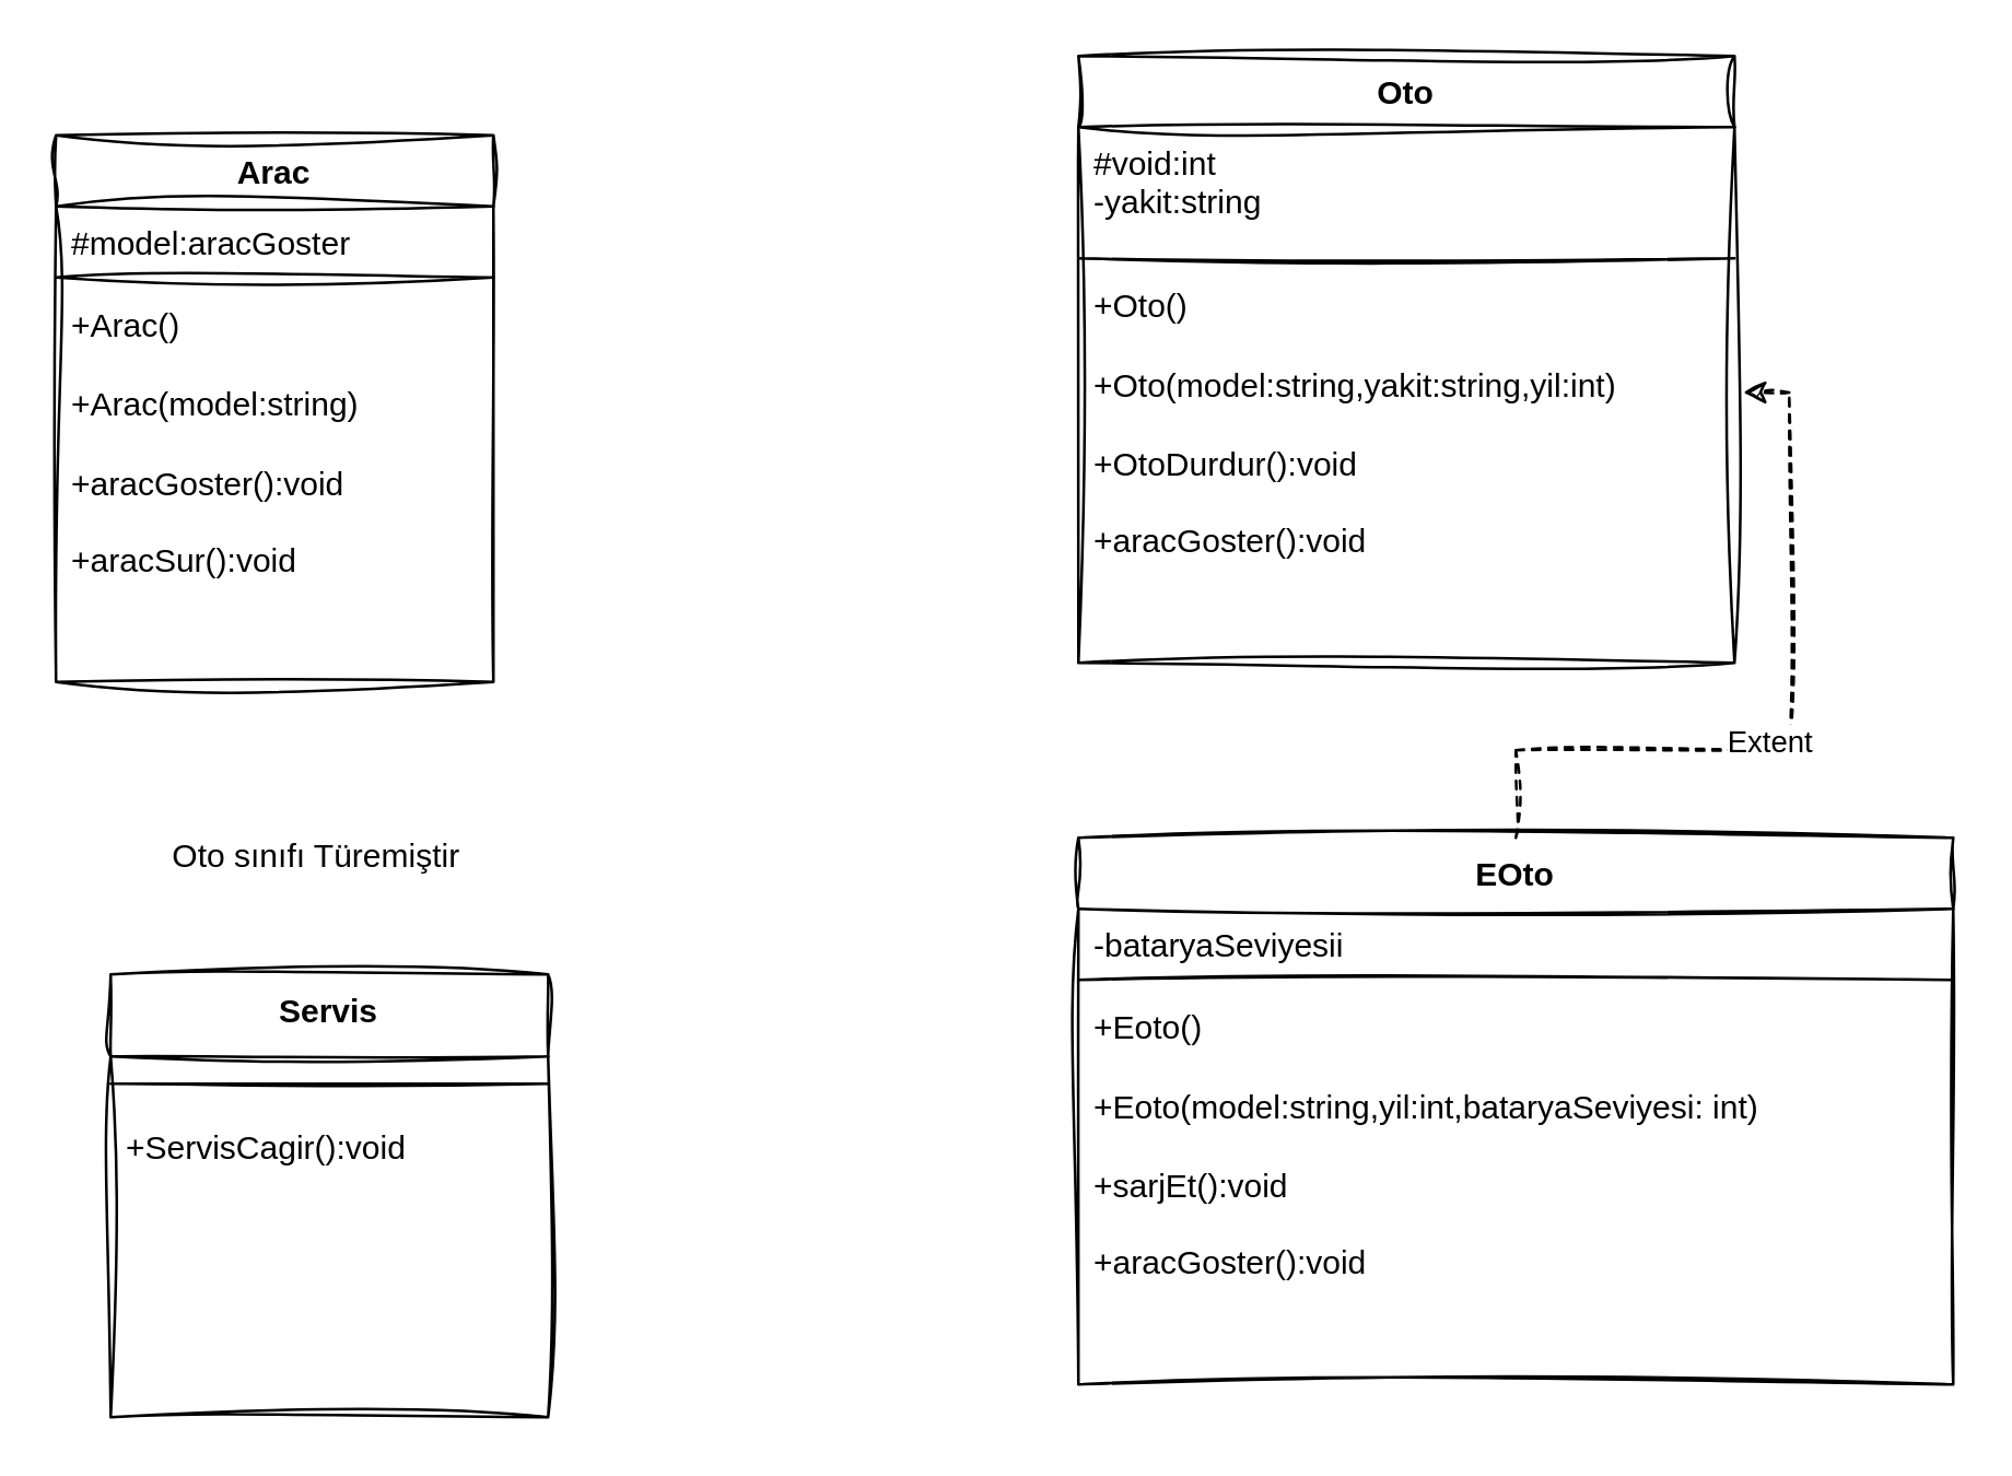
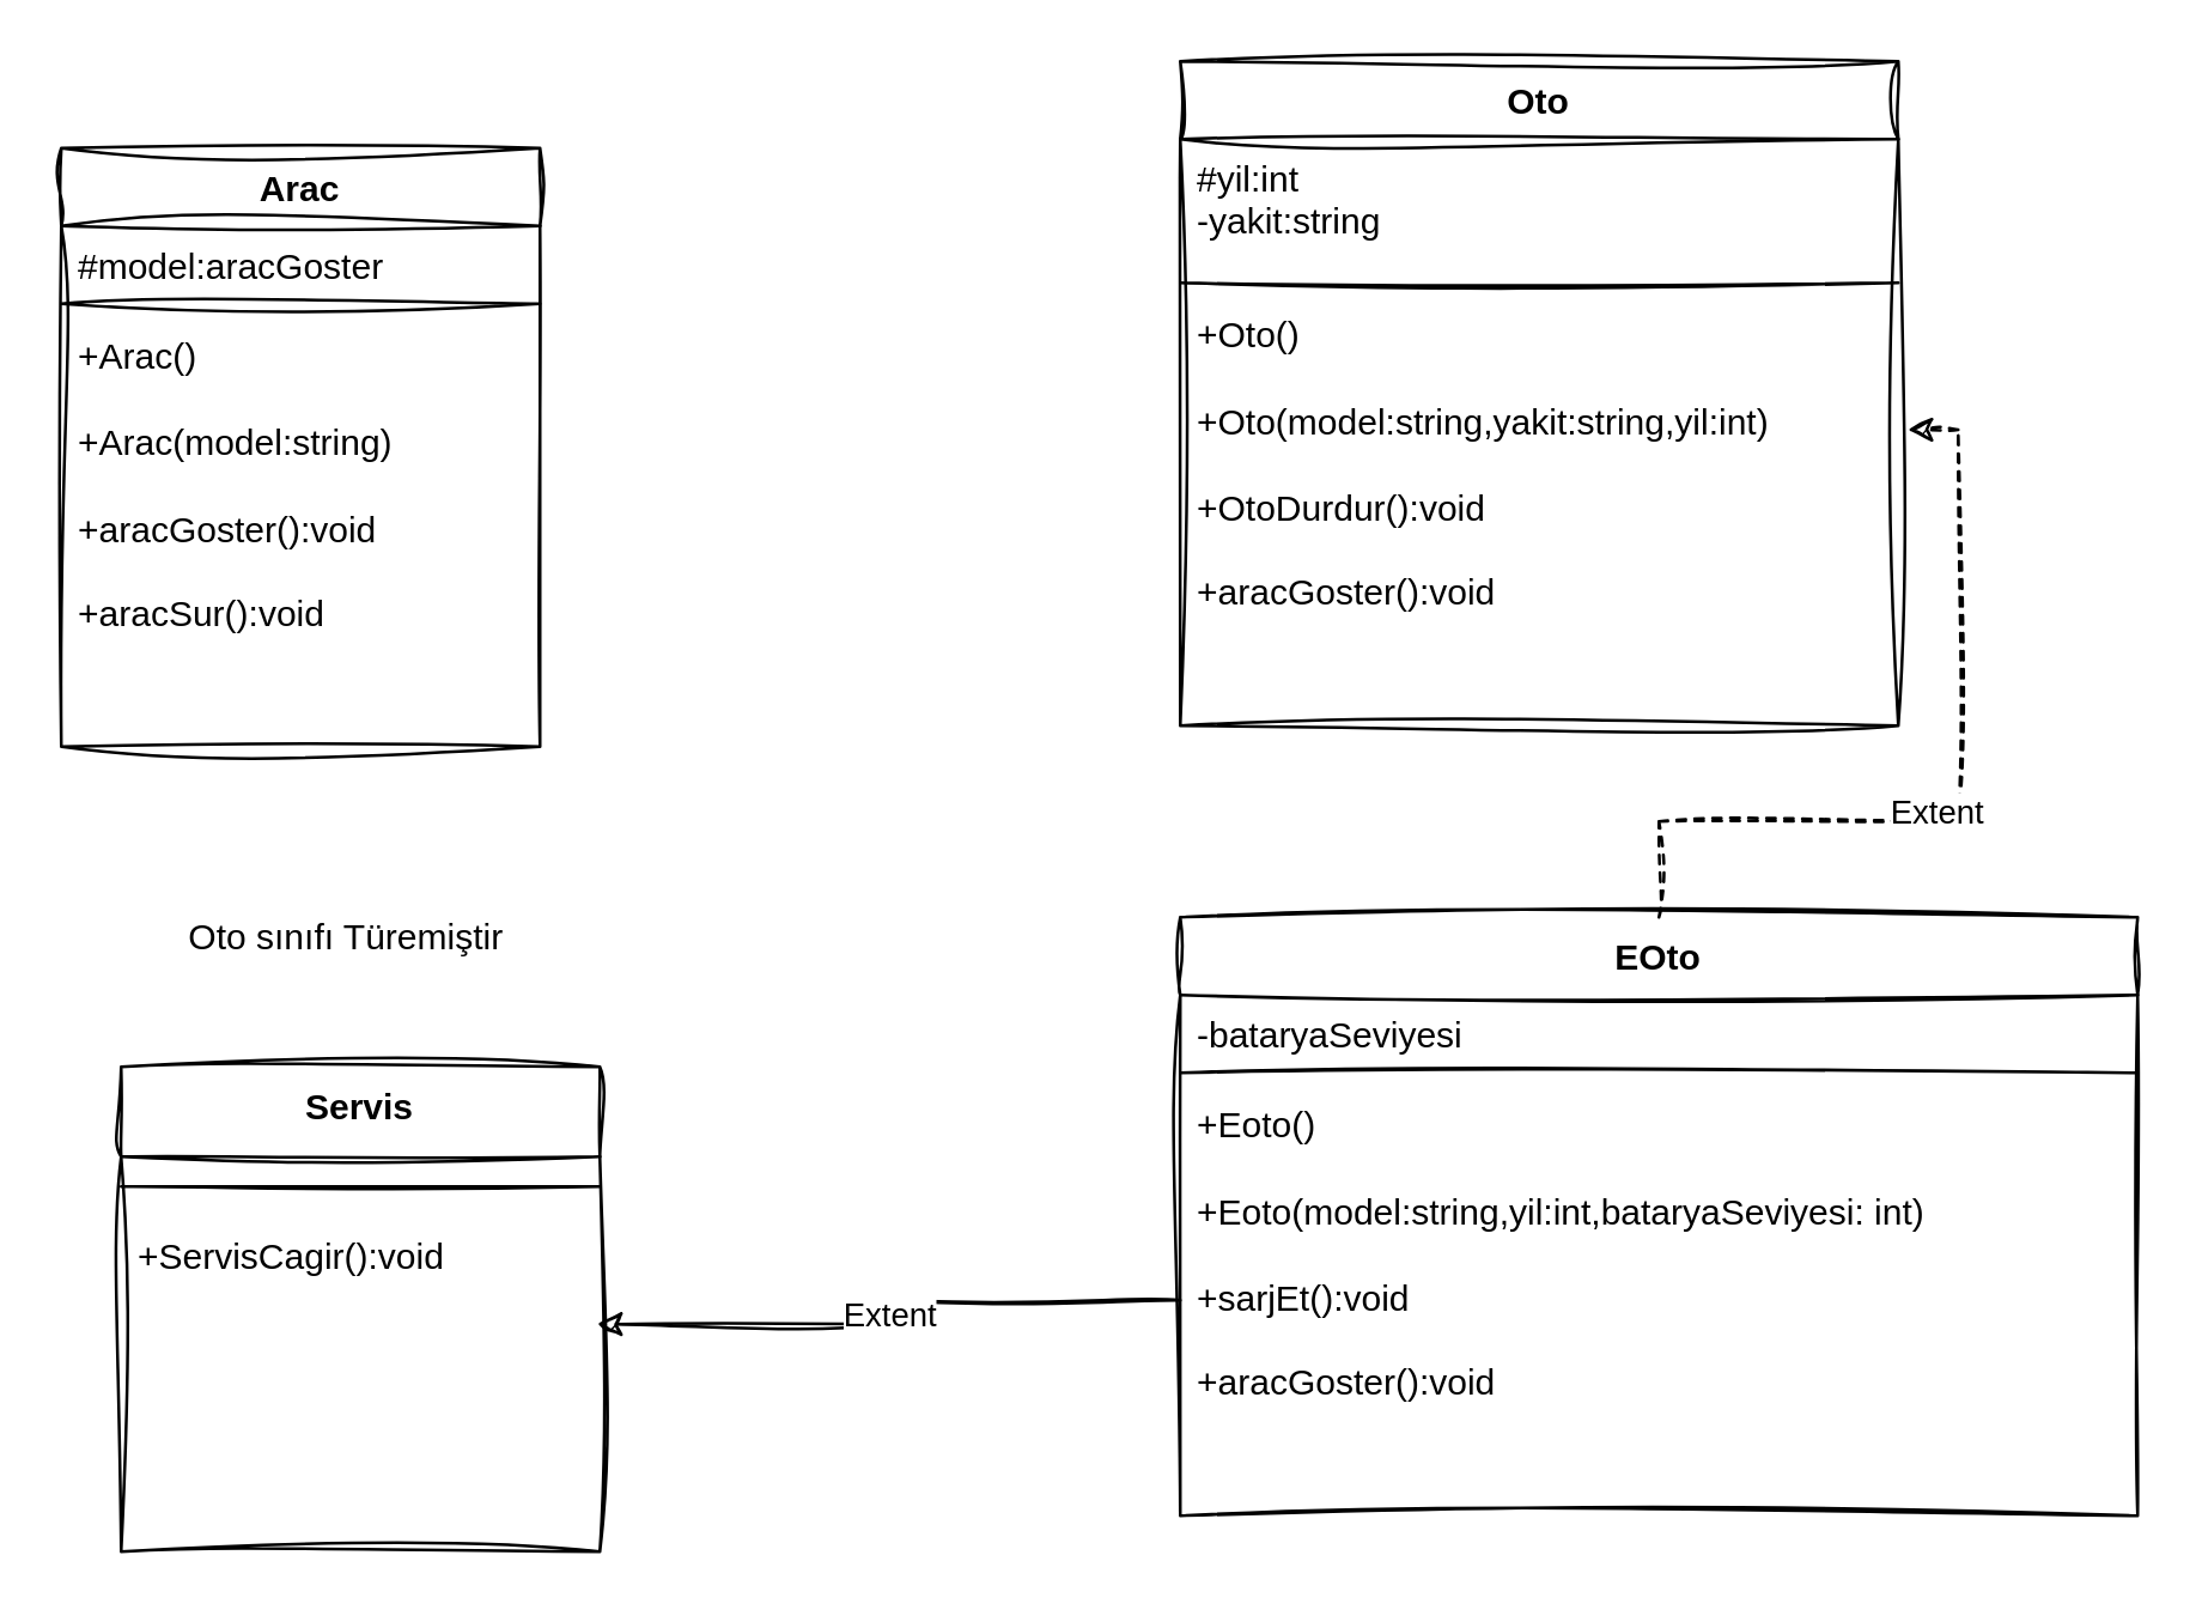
  <mxCell id="0" />
  <mxCell id="1" parent="0" />
  <mxCell id="2" value="Arac" style="swimlane;fontStyle=1;align=center;verticalAlign=top;childLayout=stackLayout;horizontal=1;startSize=26;horizontalStack=0;resizeParent=1;resizeParentMax=0;resizeLast=0;collapsible=1;marginBottom=0;whiteSpace=wrap;html=1;sketch=1;curveFitting=1;jiggle=2;strokeWidth=1;" vertex="1" parent="1"><mxGeometry x="20" y="49" width="160" height="200" as="geometry" /></mxCell>
  <mxCell id="3" value="#model:aracGoster" style="text;strokeColor=none;fillColor=none;align=left;verticalAlign=top;spacingLeft=4;spacingRight=4;overflow=hidden;rotatable=0;points=[[0,0.5],[1,0.5]];portConstraint=eastwest;whiteSpace=wrap;html=1;sketch=1;curveFitting=1;jiggle=2;" vertex="1" parent="2"><mxGeometry y="26" width="160" height="22" as="geometry" /></mxCell>
  <mxCell id="4" value="" style="line;strokeWidth=1;fillColor=none;align=left;verticalAlign=middle;spacingTop=-1;spacingLeft=3;spacingRight=3;rotatable=0;labelPosition=right;points=[];portConstraint=eastwest;strokeColor=inherit;sketch=1;curveFitting=1;jiggle=2;" vertex="1" parent="2"><mxGeometry y="48" width="160" height="8" as="geometry" /></mxCell>
  <mxCell id="5" value="+Arac()&lt;br&gt;&lt;br&gt;+Arac(model:string)&lt;br&gt;&lt;br&gt;+aracGoster():void&lt;br&gt;&lt;br&gt;+aracSur():void" style="text;strokeColor=none;fillColor=none;align=left;verticalAlign=top;spacingLeft=4;spacingRight=4;overflow=hidden;rotatable=0;points=[[0,0.5],[1,0.5]];portConstraint=eastwest;whiteSpace=wrap;html=1;" vertex="1" parent="2"><mxGeometry y="56" width="160" height="144" as="geometry" /></mxCell>
  <mxCell id="6" value="Oto" style="swimlane;fontStyle=1;align=center;verticalAlign=top;childLayout=stackLayout;horizontal=1;startSize=26;horizontalStack=0;resizeParent=1;resizeParentMax=0;resizeLast=0;collapsible=1;marginBottom=0;whiteSpace=wrap;html=1;sketch=1;curveFitting=1;jiggle=2;strokeWidth=1;" vertex="1" parent="1"><mxGeometry x="394" y="20" width="240" height="222" as="geometry" /></mxCell>
- <mxCell id="7" value="#void:int&lt;br&gt;-yakit:string" style="text;strokeColor=none;fillColor=none;align=left;verticalAlign=top;spacingLeft=4;spacingRight=4;overflow=hidden;rotatable=0;points=[[0,0.5],[1,0.5]];portConstraint=eastwest;whiteSpace=wrap;html=1;sketch=1;curveFitting=1;jiggle=2;" vertex="1" parent="6"><mxGeometry y="26" width="240" height="44" as="geometry" /></mxCell>
+ <mxCell id="7" value="#yil:int&lt;br&gt;-yakit:string" style="text;strokeColor=none;fillColor=none;align=left;verticalAlign=top;spacingLeft=4;spacingRight=4;overflow=hidden;rotatable=0;points=[[0,0.5],[1,0.5]];portConstraint=eastwest;whiteSpace=wrap;html=1;sketch=1;curveFitting=1;jiggle=2;" vertex="1" parent="6"><mxGeometry y="26" width="240" height="44" as="geometry" /></mxCell>
  <mxCell id="8" value="" style="line;strokeWidth=1;fillColor=none;align=left;verticalAlign=middle;spacingTop=-1;spacingLeft=3;spacingRight=3;rotatable=0;labelPosition=right;points=[];portConstraint=eastwest;strokeColor=inherit;sketch=1;curveFitting=1;jiggle=2;" vertex="1" parent="6"><mxGeometry y="70" width="240" height="8" as="geometry" /></mxCell>
  <mxCell id="9" value="+Oto()&lt;br&gt;&lt;br&gt;+Oto(model:string,yakit:string,yil:int)&lt;br&gt;&lt;br&gt;+OtoDurdur():void&lt;br&gt;&lt;br&gt;+aracGoster():void" style="text;strokeColor=none;fillColor=none;align=left;verticalAlign=top;spacingLeft=4;spacingRight=4;overflow=hidden;rotatable=0;points=[[0,0.5],[1,0.5]];portConstraint=eastwest;whiteSpace=wrap;html=1;" vertex="1" parent="6"><mxGeometry y="78" width="240" height="144" as="geometry" /></mxCell>
  <mxCell id="10" style="edgeStyle=orthogonalEdgeStyle;rounded=0;orthogonalLoop=1;jettySize=auto;html=1;entryX=1.013;entryY=0.313;entryDx=0;entryDy=0;entryPerimeter=0;sketch=1;curveFitting=1;jiggle=2;dashed=1;" edge="1" parent="1" source="12" target="9"><mxGeometry relative="1" as="geometry"><mxPoint x="740" y="116" as="targetPoint" /></mxGeometry></mxCell>
  <mxCell id="11" value="Extent" style="edgeLabel;html=1;align=center;verticalAlign=middle;resizable=0;points=[];" vertex="1" connectable="0" parent="10"><mxGeometry x="-0.113" y="4" relative="1" as="geometry"><mxPoint as="offset" /></mxGeometry></mxCell>
  <mxCell id="12" value="EOto" style="swimlane;fontStyle=1;align=center;verticalAlign=top;childLayout=stackLayout;horizontal=1;startSize=26;horizontalStack=0;resizeParent=1;resizeParentMax=0;resizeLast=0;collapsible=1;marginBottom=0;whiteSpace=wrap;html=1;sketch=1;curveFitting=1;jiggle=2;strokeWidth=1;" vertex="1" parent="1"><mxGeometry x="394" y="306" width="320" height="200" as="geometry" /></mxCell>
- <mxCell id="13" value="-bataryaSeviyesii" style="text;strokeColor=none;fillColor=none;align=left;verticalAlign=top;spacingLeft=4;spacingRight=4;overflow=hidden;rotatable=0;points=[[0,0.5],[1,0.5]];portConstraint=eastwest;whiteSpace=wrap;html=1;sketch=1;curveFitting=1;jiggle=2;" vertex="1" parent="12"><mxGeometry y="26" width="320" height="22" as="geometry" /></mxCell>
+ <mxCell id="13" value="-bataryaSeviyesi" style="text;strokeColor=none;fillColor=none;align=left;verticalAlign=top;spacingLeft=4;spacingRight=4;overflow=hidden;rotatable=0;points=[[0,0.5],[1,0.5]];portConstraint=eastwest;whiteSpace=wrap;html=1;sketch=1;curveFitting=1;jiggle=2;" vertex="1" parent="12"><mxGeometry y="26" width="320" height="22" as="geometry" /></mxCell>
  <mxCell id="14" value="" style="line;strokeWidth=1;fillColor=none;align=left;verticalAlign=middle;spacingTop=-1;spacingLeft=3;spacingRight=3;rotatable=0;labelPosition=right;points=[];portConstraint=eastwest;strokeColor=inherit;sketch=1;curveFitting=1;jiggle=2;" vertex="1" parent="12"><mxGeometry y="48" width="320" height="8" as="geometry" /></mxCell>
  <mxCell id="15" value="+Eoto()&lt;br&gt;&lt;br&gt;+Eoto(model:string,yil:int,bataryaSeviyesi: int)&lt;br&gt;&lt;br&gt;+sarjEt():void&lt;br&gt;&lt;br&gt;+aracGoster():void" style="text;strokeColor=none;fillColor=none;align=left;verticalAlign=top;spacingLeft=4;spacingRight=4;overflow=hidden;rotatable=0;points=[[0,0.5],[1,0.5]];portConstraint=eastwest;whiteSpace=wrap;html=1;" vertex="1" parent="12"><mxGeometry y="56" width="320" height="144" as="geometry" /></mxCell>
  <mxCell id="16" value="Servis" style="swimlane;fontStyle=1;align=center;verticalAlign=top;childLayout=stackLayout;horizontal=1;startSize=30;horizontalStack=0;resizeParent=1;resizeParentMax=0;resizeLast=0;collapsible=1;marginBottom=0;whiteSpace=wrap;html=1;sketch=1;curveFitting=1;jiggle=2;strokeWidth=1;" vertex="1" parent="1"><mxGeometry x="40" y="356" width="160" height="162" as="geometry" /></mxCell>
  <mxCell id="17" value="" style="line;strokeWidth=1;fillColor=none;align=left;verticalAlign=middle;spacingTop=-1;spacingLeft=3;spacingRight=3;rotatable=0;labelPosition=right;points=[];portConstraint=eastwest;strokeColor=inherit;sketch=1;curveFitting=1;jiggle=2;" vertex="1" parent="16"><mxGeometry y="30" width="160" height="20" as="geometry" /></mxCell>
  <mxCell id="18" value="+ServisCagir():void" style="text;strokeColor=none;fillColor=none;align=left;verticalAlign=top;spacingLeft=4;spacingRight=4;overflow=hidden;rotatable=0;points=[[0,0.5],[1,0.5]];portConstraint=eastwest;whiteSpace=wrap;html=1;" vertex="1" parent="16"><mxGeometry y="50" width="160" height="112" as="geometry" /></mxCell>
  <mxCell id="19" value="Oto sınıfı Türemiştir" style="text;html=1;align=center;verticalAlign=middle;resizable=0;points=[];autosize=1;strokeColor=none;fillColor=none;" vertex="1" parent="1"><mxGeometry x="50" y="298" width="130" height="30" as="geometry" /></mxCell>
+ <mxCell id="20" style="edgeStyle=orthogonalEdgeStyle;rounded=0;orthogonalLoop=1;jettySize=auto;html=1;exitX=0;exitY=0.5;exitDx=0;exitDy=0;entryX=0.994;entryY=0.321;entryDx=0;entryDy=0;entryPerimeter=0;sketch=1;curveFitting=1;jiggle=2;" edge="1" parent="1" source="15" target="18"><mxGeometry relative="1" as="geometry" /></mxCell>
+ <mxCell id="21" value="Extent" style="edgeLabel;html=1;align=center;verticalAlign=middle;resizable=0;points=[];" vertex="1" connectable="0" parent="20"><mxGeometry x="0.044" y="-3" relative="1" as="geometry"><mxPoint as="offset" /></mxGeometry></mxCell>
